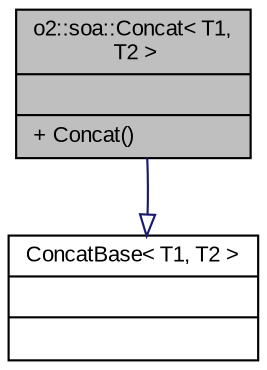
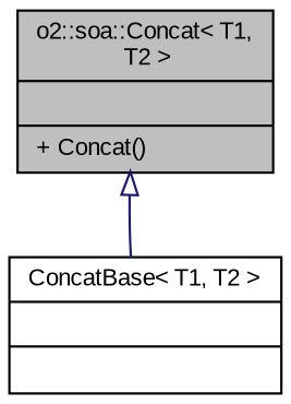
  digraph {
    fontname="Liberation Sans"
    node [color=black fontname="Liberation Sans" fontsize=10 shape=record]
    n1 [fillcolor=grey75 fontcolor=black height=0.2 label="{o2::soa::Concat\< T1,\l T2 \>\n||+ Concat()\l}" style=filled width=0.4]
    n2 [height=0.2 label="{ConcatBase\< T1, T2 \>\n||}" width=0.4]
-   n2 -> n1 [arrowtail=onormal color=midnightblue dir=back fontname="Liberation Sans" fontsize=10 labelfontname=Helvetica labelfontsize=10 style=solid]
+   n1 -> n2 [arrowtail=onormal color=midnightblue dir=back fontname="Liberation Sans" fontsize=10 labelfontname=Helvetica labelfontsize=10 style=solid]
  }
